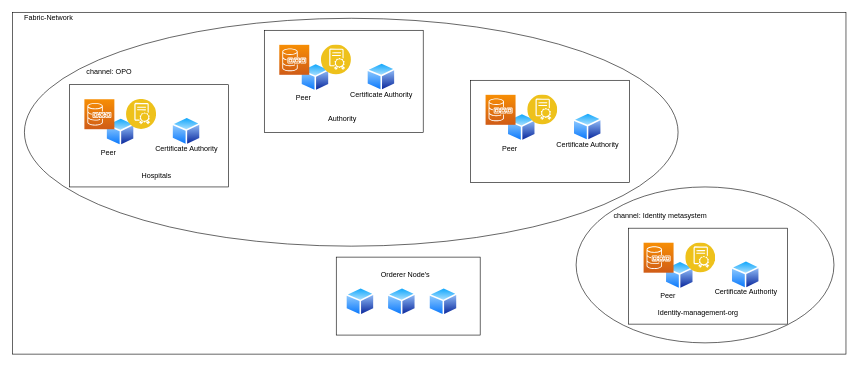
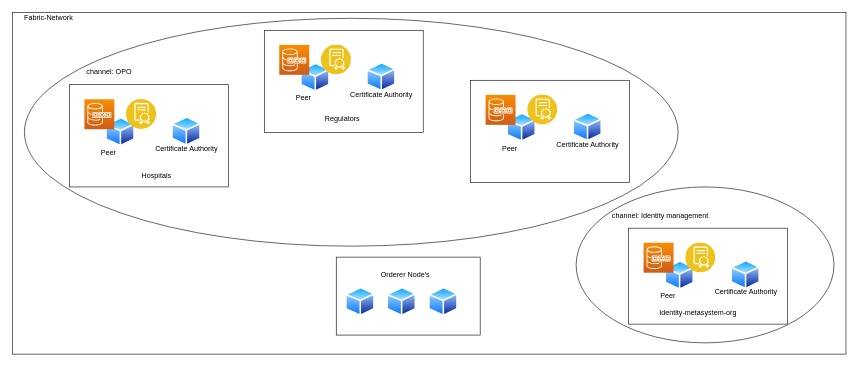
  <mxCell id="0" />
  <mxCell id="1" parent="0" />
  <mxCell id="2" value="" style="rounded=0;whiteSpace=wrap;html=1;" parent="1" vertex="1"><mxGeometry x="20" y="20" width="1390" height="570" as="geometry" /></mxCell>
  <mxCell id="3" value="Fabric-Network&lt;br&gt;" style="text;html=1;align=center;verticalAlign=middle;resizable=0;points=[];autosize=1;strokeColor=none;fillColor=none;" parent="1" vertex="1"><mxGeometry x="30" y="20" width="100" height="20" as="geometry" /></mxCell>
  <mxCell id="4" value="" style="ellipse;whiteSpace=wrap;html=1;" parent="1" vertex="1"><mxGeometry x="40" y="30" width="1090" height="380" as="geometry" /></mxCell>
  <mxCell id="5" value="channel: OPO" style="text;html=1;align=center;verticalAlign=middle;resizable=0;points=[];autosize=1;strokeColor=none;fillColor=none;" parent="1" vertex="1"><mxGeometry x="131" y="110" width="100" height="20" as="geometry" /></mxCell>
  <mxCell id="6" value="" style="rounded=0;whiteSpace=wrap;html=1;" parent="1" vertex="1"><mxGeometry x="115" y="140.75" width="265" height="170.5" as="geometry" /></mxCell>
  <mxCell id="7" value="" style="aspect=fixed;perimeter=ellipsePerimeter;html=1;align=center;shadow=0;dashed=0;spacingTop=3;image;image=img/lib/active_directory/generic_node.svg;" parent="1" vertex="1"><mxGeometry x="175" y="195" width="50" height="49" as="geometry" /></mxCell>
  <mxCell id="8" value="" style="rounded=0;whiteSpace=wrap;html=1;" parent="1" vertex="1"><mxGeometry x="560" y="428.25" width="240" height="130" as="geometry" /></mxCell>
  <mxCell id="9" value="" style="aspect=fixed;perimeter=ellipsePerimeter;html=1;align=center;shadow=0;dashed=0;spacingTop=3;image;image=img/lib/active_directory/generic_node.svg;" parent="1" vertex="1"><mxGeometry x="644" y="478.25" width="50" height="49" as="geometry" /></mxCell>
  <mxCell id="10" value="" style="aspect=fixed;perimeter=ellipsePerimeter;html=1;align=center;shadow=0;dashed=0;spacingTop=3;image;image=img/lib/active_directory/generic_node.svg;" parent="1" vertex="1"><mxGeometry x="575" y="478.25" width="50" height="49" as="geometry" /></mxCell>
  <mxCell id="11" value="" style="aspect=fixed;perimeter=ellipsePerimeter;html=1;align=center;shadow=0;dashed=0;spacingTop=3;image;image=img/lib/active_directory/generic_node.svg;" parent="1" vertex="1"><mxGeometry x="713.5" y="478.25" width="50" height="49" as="geometry" /></mxCell>
  <mxCell id="12" value="Orderer Node's" style="text;html=1;align=center;verticalAlign=middle;resizable=0;points=[];autosize=1;strokeColor=none;fillColor=none;" parent="1" vertex="1"><mxGeometry x="625" y="448.25" width="100" height="20" as="geometry" /></mxCell>
  <mxCell id="13" value="Hospitals" style="text;html=1;align=center;verticalAlign=middle;resizable=0;points=[];autosize=1;strokeColor=none;fillColor=none;" parent="1" vertex="1"><mxGeometry x="230" y="282.63" width="60" height="20" as="geometry" /></mxCell>
  <mxCell id="14" value="" style="sketch=0;points=[[0,0,0],[0.25,0,0],[0.5,0,0],[0.75,0,0],[1,0,0],[0,1,0],[0.25,1,0],[0.5,1,0],[0.75,1,0],[1,1,0],[0,0.25,0],[0,0.5,0],[0,0.75,0],[1,0.25,0],[1,0.5,0],[1,0.75,0]];outlineConnect=0;fontColor=#232F3E;gradientColor=#F78E04;gradientDirection=north;fillColor=#D05C17;strokeColor=#ffffff;dashed=0;verticalLabelPosition=bottom;verticalAlign=top;align=center;html=1;fontSize=12;fontStyle=0;aspect=fixed;shape=mxgraph.aws4.resourceIcon;resIcon=mxgraph.aws4.quantum_ledger_database;" parent="1" vertex="1"><mxGeometry x="140" y="165" width="50" height="50" as="geometry" /></mxCell>
  <mxCell id="15" value="" style="aspect=fixed;perimeter=ellipsePerimeter;html=1;align=center;shadow=0;dashed=0;fontColor=#4277BB;labelBackgroundColor=#ffffff;fontSize=12;spacingTop=3;image;image=img/lib/ibm/blockchain/smart_contract.svg;" parent="1" vertex="1"><mxGeometry x="210" y="165" width="50" height="50" as="geometry" /></mxCell>
  <mxCell id="16" value="" style="aspect=fixed;perimeter=ellipsePerimeter;html=1;align=center;shadow=0;dashed=0;spacingTop=3;image;image=img/lib/active_directory/generic_node.svg;" parent="1" vertex="1"><mxGeometry x="285" y="194.13" width="50" height="49" as="geometry" /></mxCell>
  <mxCell id="17" value="Peer" style="text;html=1;align=center;verticalAlign=middle;resizable=0;points=[];autosize=1;strokeColor=none;fillColor=none;" parent="1" vertex="1"><mxGeometry x="160" y="244" width="40" height="20" as="geometry" /></mxCell>
  <mxCell id="18" value="Certificate Authority" style="text;html=1;align=center;verticalAlign=middle;resizable=0;points=[];autosize=1;strokeColor=none;fillColor=none;" parent="1" vertex="1"><mxGeometry x="250" y="237.88" width="120" height="20" as="geometry" /></mxCell>
  <mxCell id="19" value="" style="ellipse;whiteSpace=wrap;html=1;" parent="1" vertex="1"><mxGeometry x="960" y="311.25" width="430" height="260" as="geometry" /></mxCell>
  <mxCell id="20" value="" style="rounded=0;whiteSpace=wrap;html=1;" parent="1" vertex="1"><mxGeometry x="440" y="50" width="265" height="170.5" as="geometry" /></mxCell>
  <mxCell id="21" value="" style="aspect=fixed;perimeter=ellipsePerimeter;html=1;align=center;shadow=0;dashed=0;spacingTop=3;image;image=img/lib/active_directory/generic_node.svg;" parent="1" vertex="1"><mxGeometry x="500" y="104.25" width="50" height="49" as="geometry" /></mxCell>
- <mxCell id="22" value="Authority" style="text;html=1;align=center;verticalAlign=middle;resizable=0;points=[];autosize=1;strokeColor=none;fillColor=none;" parent="1" vertex="1"><mxGeometry x="535" y="187.63" width="70" height="20" as="geometry" /></mxCell>
+ <mxCell id="22" value="Regulators" style="text;html=1;align=center;verticalAlign=middle;resizable=0;points=[];autosize=1;strokeColor=none;fillColor=none;" parent="1" vertex="1"><mxGeometry x="535" y="187.63" width="70" height="20" as="geometry" /></mxCell>
  <mxCell id="23" value="" style="sketch=0;points=[[0,0,0],[0.25,0,0],[0.5,0,0],[0.75,0,0],[1,0,0],[0,1,0],[0.25,1,0],[0.5,1,0],[0.75,1,0],[1,1,0],[0,0.25,0],[0,0.5,0],[0,0.75,0],[1,0.25,0],[1,0.5,0],[1,0.75,0]];outlineConnect=0;fontColor=#232F3E;gradientColor=#F78E04;gradientDirection=north;fillColor=#D05C17;strokeColor=#ffffff;dashed=0;verticalLabelPosition=bottom;verticalAlign=top;align=center;html=1;fontSize=12;fontStyle=0;aspect=fixed;shape=mxgraph.aws4.resourceIcon;resIcon=mxgraph.aws4.quantum_ledger_database;" parent="1" vertex="1"><mxGeometry x="465" y="74.25" width="50" height="50" as="geometry" /></mxCell>
  <mxCell id="24" value="" style="aspect=fixed;perimeter=ellipsePerimeter;html=1;align=center;shadow=0;dashed=0;fontColor=#4277BB;labelBackgroundColor=#ffffff;fontSize=12;spacingTop=3;image;image=img/lib/ibm/blockchain/smart_contract.svg;" parent="1" vertex="1"><mxGeometry x="535" y="74.25" width="50" height="50" as="geometry" /></mxCell>
  <mxCell id="25" value="" style="aspect=fixed;perimeter=ellipsePerimeter;html=1;align=center;shadow=0;dashed=0;spacingTop=3;image;image=img/lib/active_directory/generic_node.svg;" parent="1" vertex="1"><mxGeometry x="610" y="103.38" width="50" height="49" as="geometry" /></mxCell>
  <mxCell id="26" value="Peer" style="text;html=1;align=center;verticalAlign=middle;resizable=0;points=[];autosize=1;strokeColor=none;fillColor=none;" parent="1" vertex="1"><mxGeometry x="485" y="153.25" width="40" height="20" as="geometry" /></mxCell>
  <mxCell id="27" value="Certificate Authority" style="text;html=1;align=center;verticalAlign=middle;resizable=0;points=[];autosize=1;strokeColor=none;fillColor=none;" parent="1" vertex="1"><mxGeometry x="575" y="147.13" width="120" height="20" as="geometry" /></mxCell>
  <mxCell id="28" value="" style="rounded=0;whiteSpace=wrap;html=1;" parent="1" vertex="1"><mxGeometry x="784" y="133.38" width="265" height="170.5" as="geometry" /></mxCell>
  <mxCell id="29" value="" style="aspect=fixed;perimeter=ellipsePerimeter;html=1;align=center;shadow=0;dashed=0;spacingTop=3;image;image=img/lib/active_directory/generic_node.svg;" parent="1" vertex="1"><mxGeometry x="844" y="187.63" width="50" height="49" as="geometry" /></mxCell>
  <mxCell id="30" value="" style="sketch=0;points=[[0,0,0],[0.25,0,0],[0.5,0,0],[0.75,0,0],[1,0,0],[0,1,0],[0.25,1,0],[0.5,1,0],[0.75,1,0],[1,1,0],[0,0.25,0],[0,0.5,0],[0,0.75,0],[1,0.25,0],[1,0.5,0],[1,0.75,0]];outlineConnect=0;fontColor=#232F3E;gradientColor=#F78E04;gradientDirection=north;fillColor=#D05C17;strokeColor=#ffffff;dashed=0;verticalLabelPosition=bottom;verticalAlign=top;align=center;html=1;fontSize=12;fontStyle=0;aspect=fixed;shape=mxgraph.aws4.resourceIcon;resIcon=mxgraph.aws4.quantum_ledger_database;" parent="1" vertex="1"><mxGeometry x="809" y="157.63" width="50" height="50" as="geometry" /></mxCell>
  <mxCell id="31" value="" style="aspect=fixed;perimeter=ellipsePerimeter;html=1;align=center;shadow=0;dashed=0;fontColor=#4277BB;labelBackgroundColor=#ffffff;fontSize=12;spacingTop=3;image;image=img/lib/ibm/blockchain/smart_contract.svg;" parent="1" vertex="1"><mxGeometry x="879" y="157.63" width="50" height="50" as="geometry" /></mxCell>
  <mxCell id="32" value="" style="aspect=fixed;perimeter=ellipsePerimeter;html=1;align=center;shadow=0;dashed=0;spacingTop=3;image;image=img/lib/active_directory/generic_node.svg;" parent="1" vertex="1"><mxGeometry x="954" y="186.76" width="50" height="49" as="geometry" /></mxCell>
  <mxCell id="33" value="Peer" style="text;html=1;align=center;verticalAlign=middle;resizable=0;points=[];autosize=1;strokeColor=none;fillColor=none;" parent="1" vertex="1"><mxGeometry x="829" y="236.63" width="40" height="20" as="geometry" /></mxCell>
  <mxCell id="34" value="Certificate Authority" style="text;html=1;align=center;verticalAlign=middle;resizable=0;points=[];autosize=1;strokeColor=none;fillColor=none;" parent="1" vertex="1"><mxGeometry x="919" y="230.51" width="120" height="20" as="geometry" /></mxCell>
- <mxCell id="35" value="channel: Identity metasystem" style="text;html=1;align=center;verticalAlign=middle;resizable=0;points=[];autosize=1;strokeColor=none;fillColor=none;" parent="1" vertex="1"><mxGeometry x="1015" y="350" width="170" height="20" as="geometry" /></mxCell>
+ <mxCell id="35" value="channel: Identity management" style="text;html=1;align=center;verticalAlign=middle;resizable=0;points=[];autosize=1;strokeColor=none;fillColor=none;" parent="1" vertex="1"><mxGeometry x="1015" y="350" width="170" height="20" as="geometry" /></mxCell>
  <mxCell id="36" value="" style="rounded=0;whiteSpace=wrap;html=1;" parent="1" vertex="1"><mxGeometry x="1047.5" y="380" width="265" height="160" as="geometry" /></mxCell>
  <mxCell id="37" value="" style="aspect=fixed;perimeter=ellipsePerimeter;html=1;align=center;shadow=0;dashed=0;spacingTop=3;image;image=img/lib/active_directory/generic_node.svg;" parent="1" vertex="1"><mxGeometry x="1107.5" y="434.25" width="50" height="49" as="geometry" /></mxCell>
- <mxCell id="38" value="Identity-management-org" style="text;html=1;align=center;verticalAlign=middle;resizable=0;points=[];autosize=1;strokeColor=none;fillColor=none;" parent="1" vertex="1"><mxGeometry x="1087.5" y="511.88" width="150" height="20" as="geometry" /></mxCell>
+ <mxCell id="38" value="Identity-metasystem-org" style="text;html=1;align=center;verticalAlign=middle;resizable=0;points=[];autosize=1;strokeColor=none;fillColor=none;" parent="1" vertex="1"><mxGeometry x="1087.5" y="511.88" width="150" height="20" as="geometry" /></mxCell>
  <mxCell id="39" value="" style="sketch=0;points=[[0,0,0],[0.25,0,0],[0.5,0,0],[0.75,0,0],[1,0,0],[0,1,0],[0.25,1,0],[0.5,1,0],[0.75,1,0],[1,1,0],[0,0.25,0],[0,0.5,0],[0,0.75,0],[1,0.25,0],[1,0.5,0],[1,0.75,0]];outlineConnect=0;fontColor=#232F3E;gradientColor=#F78E04;gradientDirection=north;fillColor=#D05C17;strokeColor=#ffffff;dashed=0;verticalLabelPosition=bottom;verticalAlign=top;align=center;html=1;fontSize=12;fontStyle=0;aspect=fixed;shape=mxgraph.aws4.resourceIcon;resIcon=mxgraph.aws4.quantum_ledger_database;" parent="1" vertex="1"><mxGeometry x="1072.5" y="404.25" width="50" height="50" as="geometry" /></mxCell>
  <mxCell id="40" value="" style="aspect=fixed;perimeter=ellipsePerimeter;html=1;align=center;shadow=0;dashed=0;fontColor=#4277BB;labelBackgroundColor=#ffffff;fontSize=12;spacingTop=3;image;image=img/lib/ibm/blockchain/smart_contract.svg;" parent="1" vertex="1"><mxGeometry x="1142.5" y="404.25" width="50" height="50" as="geometry" /></mxCell>
  <mxCell id="41" value="" style="aspect=fixed;perimeter=ellipsePerimeter;html=1;align=center;shadow=0;dashed=0;spacingTop=3;image;image=img/lib/active_directory/generic_node.svg;" parent="1" vertex="1"><mxGeometry x="1217.5" y="433.38" width="50" height="49" as="geometry" /></mxCell>
  <mxCell id="42" value="Peer" style="text;html=1;align=center;verticalAlign=middle;resizable=0;points=[];autosize=1;strokeColor=none;fillColor=none;" parent="1" vertex="1"><mxGeometry x="1092.5" y="483.25" width="40" height="20" as="geometry" /></mxCell>
  <mxCell id="43" value="Certificate Authority" style="text;html=1;align=center;verticalAlign=middle;resizable=0;points=[];autosize=1;strokeColor=none;fillColor=none;" parent="1" vertex="1"><mxGeometry x="1182.5" y="477.13" width="120" height="20" as="geometry" /></mxCell>
